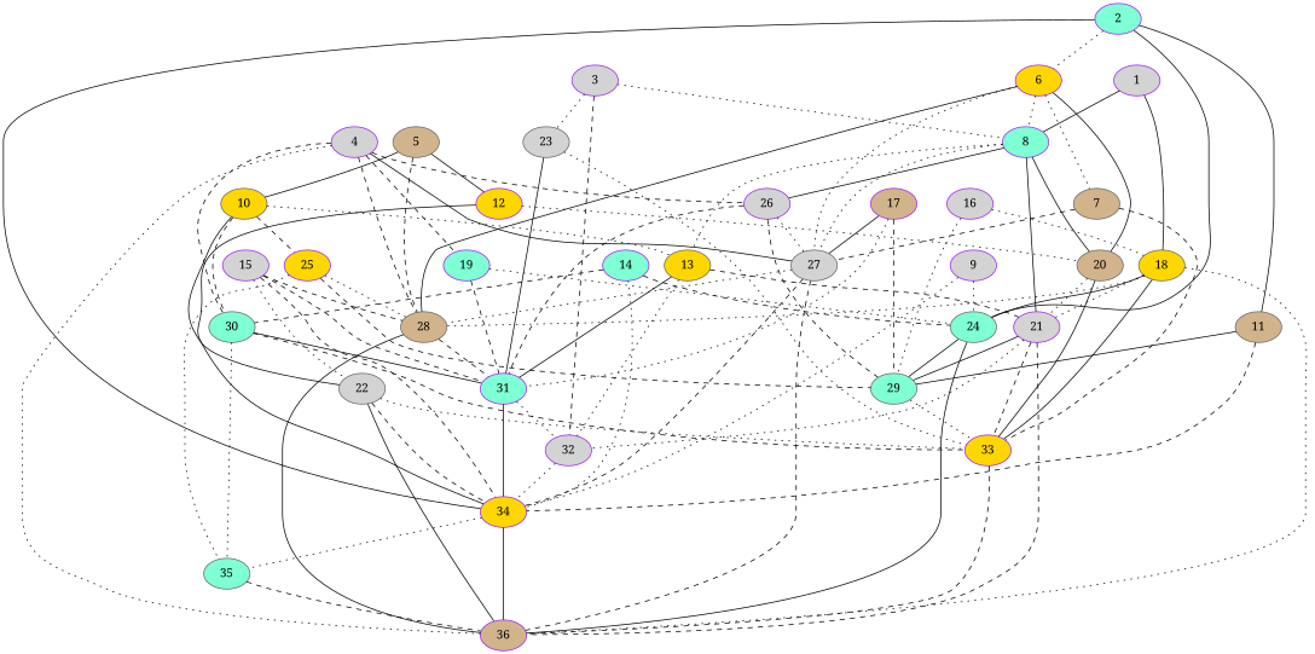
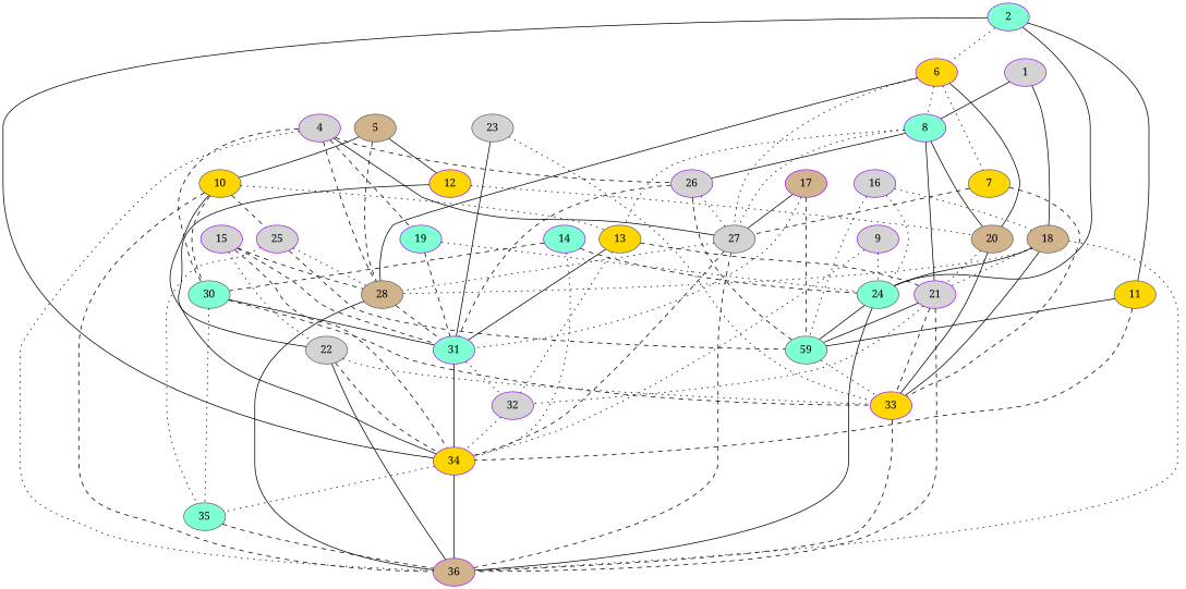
  graph {
    fontname="Noto Serif"
    node [color=purple fillcolor=lightgrey fontname="Noto Serif" style=filled]
    edge [fontname="Noto Serif" style=dotted weight=1.0]
    8 [fillcolor=aquamarine]
    1
-   18 [color=gray40 fillcolor=gold]
+   18 [color=gray40 fillcolor=tan]
    26
    27 [color=gray40]
    20 [color=gray40 fillcolor=tan]
    13 [color=gray40 fillcolor=gold]
    21
    24 [color=gray40 fillcolor=aquamarine]
    28 [color=gray40 fillcolor=tan]
    36 [fillcolor=tan]
    33 [fillcolor=gold]
    2 [fillcolor=aquamarine]
    6 [fillcolor=gold]
-   11 [color=gray40 fillcolor=tan]
+   11 [color=gray40 fillcolor=gold]
    34 [fillcolor=gold]
-   7 [color=gray40 fillcolor=tan]
-   29 [color=gray40 fillcolor=aquamarine]
+   7 [color=gray40 fillcolor=gold]
+   29 [color=gray40 fillcolor=aquamarine label=59]
    35 [color=gray40 fillcolor=aquamarine]
-   3
    23 [color=gray40]
    32
    31 [fillcolor=aquamarine]
    19 [fillcolor=aquamarine]
    4
    30 [color=gray40 fillcolor=aquamarine]
    5 [color=gray40 fillcolor=tan]
    10 [color=gray40 fillcolor=gold]
    12 [fillcolor=gold]
    22 [color=gray40]
-   25 [fillcolor=gold]
+   25
    9
    14 [fillcolor=aquamarine]
    15
    16
    17 [fillcolor=tan]
    8 -- 26 [style=solid]
    8 -- 27
    8 -- 20 [style=solid weight=3.0]
    8 -- 13
    8 -- 21 [style=solid]
    1 -- 8 [style=solid]
    1 -- 18 [style=solid]
    18 -- 21
    18 -- 24 [style=solid]
    18 -- 28
    18 -- 36
    18 -- 33 [style=solid]
    26 -- 27
    26 -- 29 [style=dashed]
    26 -- 31 [style=dashed]
    27 -- 28
    27 -- 36 [style=dashed]
    27 -- 34 [style=dashed]
    20 -- 21
    20 -- 33 [style=solid]
    13 -- 21 [style=dashed]
    13 -- 32
    13 -- 31 [style=solid]
    21 -- 36 [style=dashed]
    21 -- 33 [style=dashed]
    21 -- 29 [style=solid]
    21 -- 32
    24 -- 36 [style=solid]
    24 -- 29 [style=solid]
    28 -- 36 [style=solid]
    28 -- 31 [style=dashed]
    33 -- 36 [style=dashed]
    2 -- 24 [style=solid]
    2 -- 6
    2 -- 11 [style=solid]
    2 -- 34 [style=solid]
    6 -- 8
    6 -- 27
    6 -- 20 [style=solid]
    6 -- 28 [style=solid]
    6 -- 7
    11 -- 34 [style=dashed]
    11 -- 29 [style=solid]
    34 -- 36 [style=solid]
    34 -- 35
    7 -- 27 [style=dashed]
    7 -- 33 [style=dashed]
    29 -- 33
    35 -- 36 [style=dashed]
-   3 -- 8
-   3 -- 23 [weight=2.0]
-   3 -- 32 [style=dashed]
    23 -- 33
    23 -- 31 [style=solid]
    32 -- 34
    31 -- 34 [style=solid]
    31 -- 32
    19 -- 24
    19 -- 31 [style=dashed]
    4 -- 26 [style=dashed]
    4 -- 27 [style=solid]
    4 -- 28 [style=dashed]
    4 -- 36
    4 -- 19 [style=dashed]
    4 -- 30 [style=dashed]
    30 -- 33 [style=dashed]
    30 -- 35
    30 -- 31 [style=solid]
    5 -- 28 [style=dashed]
    5 -- 10 [style=solid]
    5 -- 12 [style=solid]
    10 -- 13
+   10 -- 36 [style=dashed]
    10 -- 30 [style=dashed]
    10 -- 22 [style=solid]
    10 -- 25 [style=dashed]
    12 -- 20
    12 -- 34 [style=solid]
    22 -- 36 [style=solid]
    22 -- 33
    22 -- 34 [style=dashed]
    25 -- 28
    25 -- 29 [style=dashed]
    25 -- 35
    9 -- 24
    9 -- 34
    14 -- 24 [style=dashed]
    14 -- 34
    14 -- 30 [style=dashed]
    15 -- 28 [style=dashed]
    15 -- 34 [style=dashed]
    15 -- 31 [style=dashed]
    15 -- 22
    16 -- 18
+   16 -- 24
    16 -- 29
    17 -- 27 [style=solid]
    17 -- 29 [style=dashed]
    17 -- 31
  }
